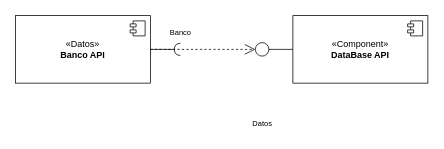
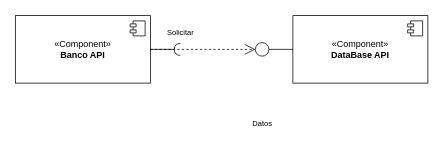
  <mxCell id="0" />
  <mxCell id="1" parent="0" />
- <mxCell id="2" value="«Datos»&lt;br&gt;&lt;b&gt;Banco API&lt;/b&gt;" style="html=1;dropTarget=0;whiteSpace=wrap;" parent="1" vertex="1"><mxGeometry x="20" y="20" width="180" height="90" as="geometry" /></mxCell>
+ <mxCell id="2" value="«Component»&lt;br&gt;&lt;b&gt;Banco API&lt;/b&gt;" style="html=1;dropTarget=0;whiteSpace=wrap;" parent="1" vertex="1"><mxGeometry x="20" y="20" width="180" height="90" as="geometry" /></mxCell>
  <mxCell id="3" value="" style="shape=module;jettyWidth=8;jettyHeight=4;" parent="2" vertex="1"><mxGeometry x="1" width="20" height="20" relative="1" as="geometry"><mxPoint x="-27" y="7" as="offset" /></mxGeometry></mxCell>
  <mxCell id="4" value="«Component»&lt;br&gt;&lt;b&gt;DataBase API&lt;/b&gt;" style="html=1;dropTarget=0;whiteSpace=wrap;" parent="1" vertex="1"><mxGeometry x="390" y="20" width="180" height="90" as="geometry" /></mxCell>
  <mxCell id="5" value="" style="shape=module;jettyWidth=8;jettyHeight=4;" parent="4" vertex="1"><mxGeometry x="1" width="20" height="20" relative="1" as="geometry"><mxPoint x="-27" y="7" as="offset" /></mxGeometry></mxCell>
  <mxCell id="6" value="" style="ellipse;whiteSpace=wrap;html=1;align=center;aspect=fixed;fillColor=none;strokeColor=none;resizable=0;perimeter=centerPerimeter;rotatable=0;allowArrows=0;points=[];outlineConnect=1;" parent="1" vertex="1"><mxGeometry x="220" y="55" width="10" height="10" as="geometry" /></mxCell>
  <mxCell id="7" value="" style="rounded=0;orthogonalLoop=1;jettySize=auto;html=1;endArrow=halfCircle;endFill=0;endSize=6;strokeWidth=1;sketch=0;fontSize=12;curved=1;exitX=1;exitY=0.5;exitDx=0;exitDy=0;" parent="1" source="2" edge="1"><mxGeometry relative="1" as="geometry"><mxPoint x="255" y="155" as="sourcePoint" /><mxPoint x="240" y="65" as="targetPoint" /></mxGeometry></mxCell>
  <mxCell id="8" value="" style="ellipse;whiteSpace=wrap;html=1;align=center;aspect=fixed;fillColor=none;strokeColor=none;resizable=0;perimeter=centerPerimeter;rotatable=0;allowArrows=0;points=[];outlineConnect=1;" parent="1" vertex="1"><mxGeometry x="230" y="150" width="10" height="10" as="geometry" /></mxCell>
  <mxCell id="9" value="" style="ellipse;whiteSpace=wrap;html=1;aspect=fixed;" parent="1" vertex="1"><mxGeometry x="340" y="56" width="18" height="18" as="geometry" /></mxCell>
  <mxCell id="10" value="" style="endArrow=none;html=1;rounded=0;entryX=0;entryY=0.5;entryDx=0;entryDy=0;exitX=1;exitY=0.5;exitDx=0;exitDy=0;" parent="1" source="9" target="4" edge="1"><mxGeometry width="50" height="50" relative="1" as="geometry"><mxPoint x="230" y="210" as="sourcePoint" /><mxPoint x="280" y="160" as="targetPoint" /></mxGeometry></mxCell>
  <mxCell id="11" value="" style="endArrow=open;endSize=12;dashed=1;html=1;rounded=0;exitX=1;exitY=0.5;exitDx=0;exitDy=0;entryX=0;entryY=0.5;entryDx=0;entryDy=0;" parent="1" source="2" target="9" edge="1"><mxGeometry width="160" relative="1" as="geometry"><mxPoint x="240" y="20" as="sourcePoint" /><mxPoint x="400" y="20" as="targetPoint" /></mxGeometry></mxCell>
- <mxCell id="12" value="&lt;span style=&quot;font-weight: normal;&quot;&gt;&lt;font style=&quot;font-size: 10px;&quot;&gt;Banco&lt;/font&gt;&lt;/span&gt;" style="text;align=center;fontStyle=1;verticalAlign=middle;spacingLeft=3;spacingRight=3;strokeColor=none;rotatable=0;points=[[0,0.5],[1,0.5]];portConstraint=eastwest;html=1;" parent="1" vertex="1"><mxGeometry x="200" y="29" width="80" height="26" as="geometry" /></mxCell>
+ <mxCell id="12" value="&lt;span style=&quot;font-weight: normal;&quot;&gt;&lt;font style=&quot;font-size: 10px;&quot;&gt;Solicitar&lt;/font&gt;&lt;/span&gt;" style="text;align=center;fontStyle=1;verticalAlign=middle;spacingLeft=3;spacingRight=3;strokeColor=none;rotatable=0;points=[[0,0.5],[1,0.5]];portConstraint=eastwest;html=1;" parent="1" vertex="1"><mxGeometry x="200" y="29" width="80" height="26" as="geometry" /></mxCell>
  <mxCell id="13" value="&lt;span style=&quot;font-weight: normal;&quot;&gt;&lt;font style=&quot;font-size: 10px;&quot;&gt;Datos&lt;/font&gt;&lt;/span&gt;" style="text;align=center;fontStyle=1;verticalAlign=middle;spacingLeft=3;spacingRight=3;strokeColor=none;rotatable=0;points=[[0,0.5],[1,0.5]];portConstraint=eastwest;html=1;" parent="1" vertex="1"><mxGeometry x="309" y="150" width="80" height="26" as="geometry" /></mxCell>
